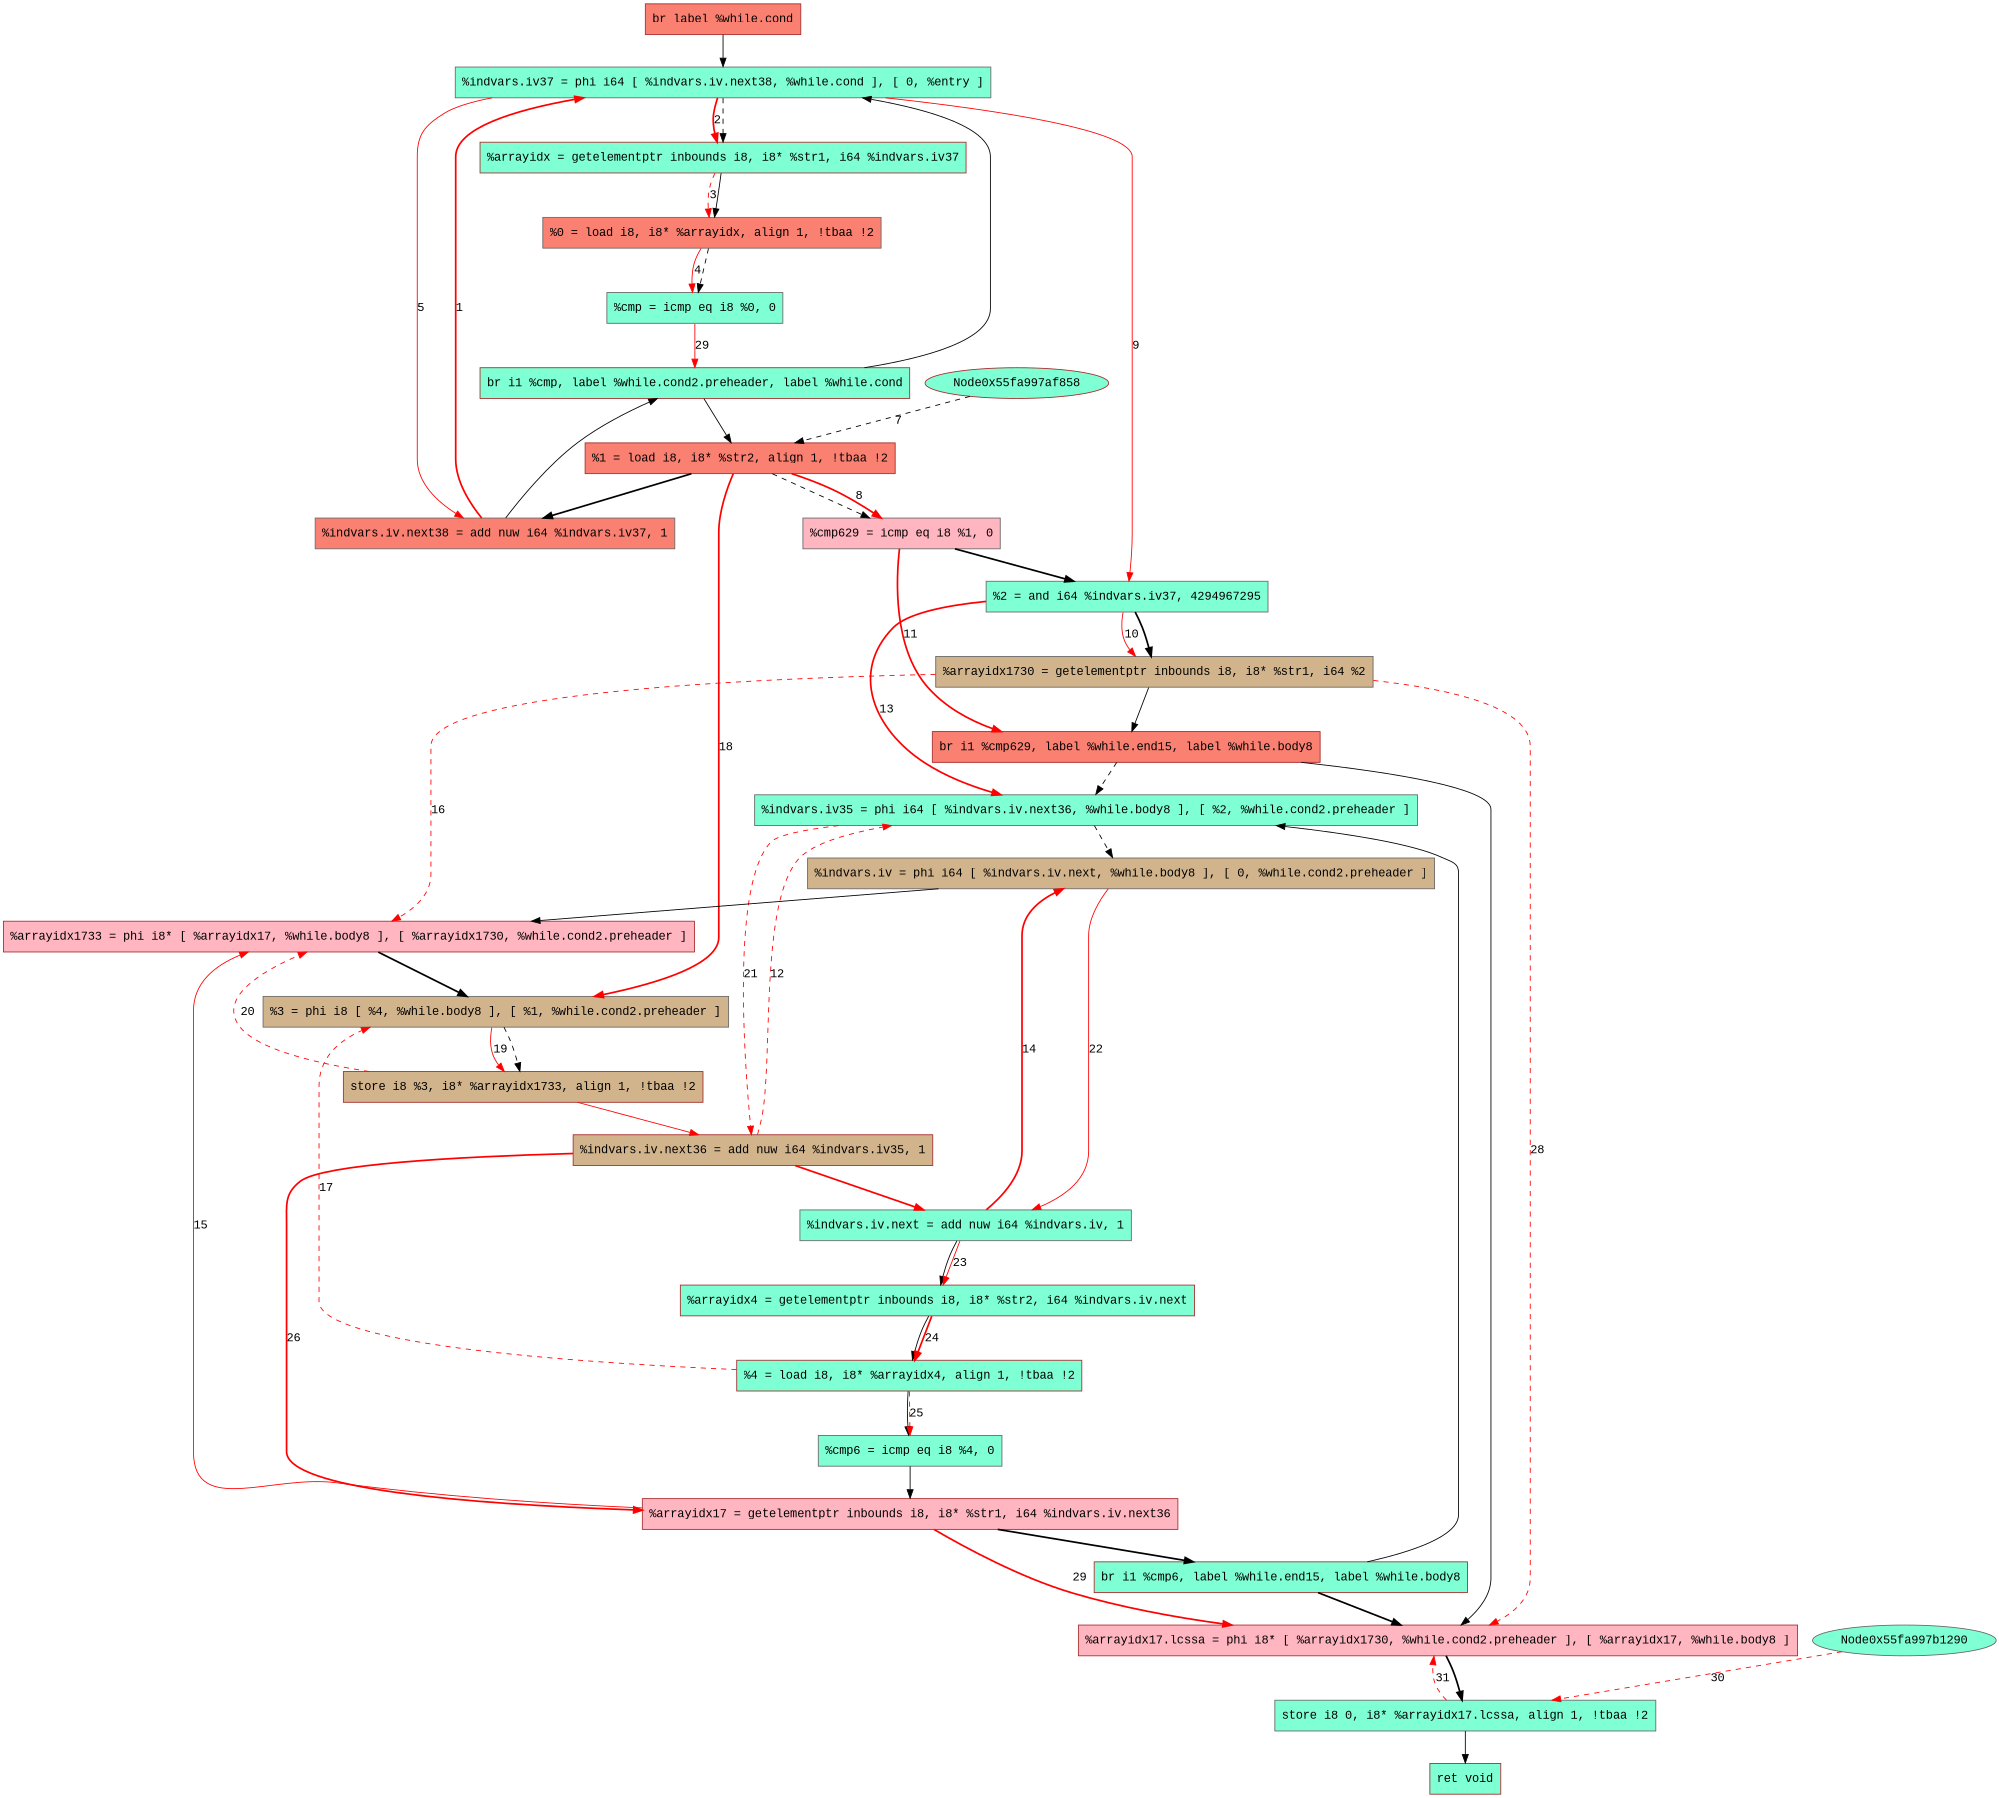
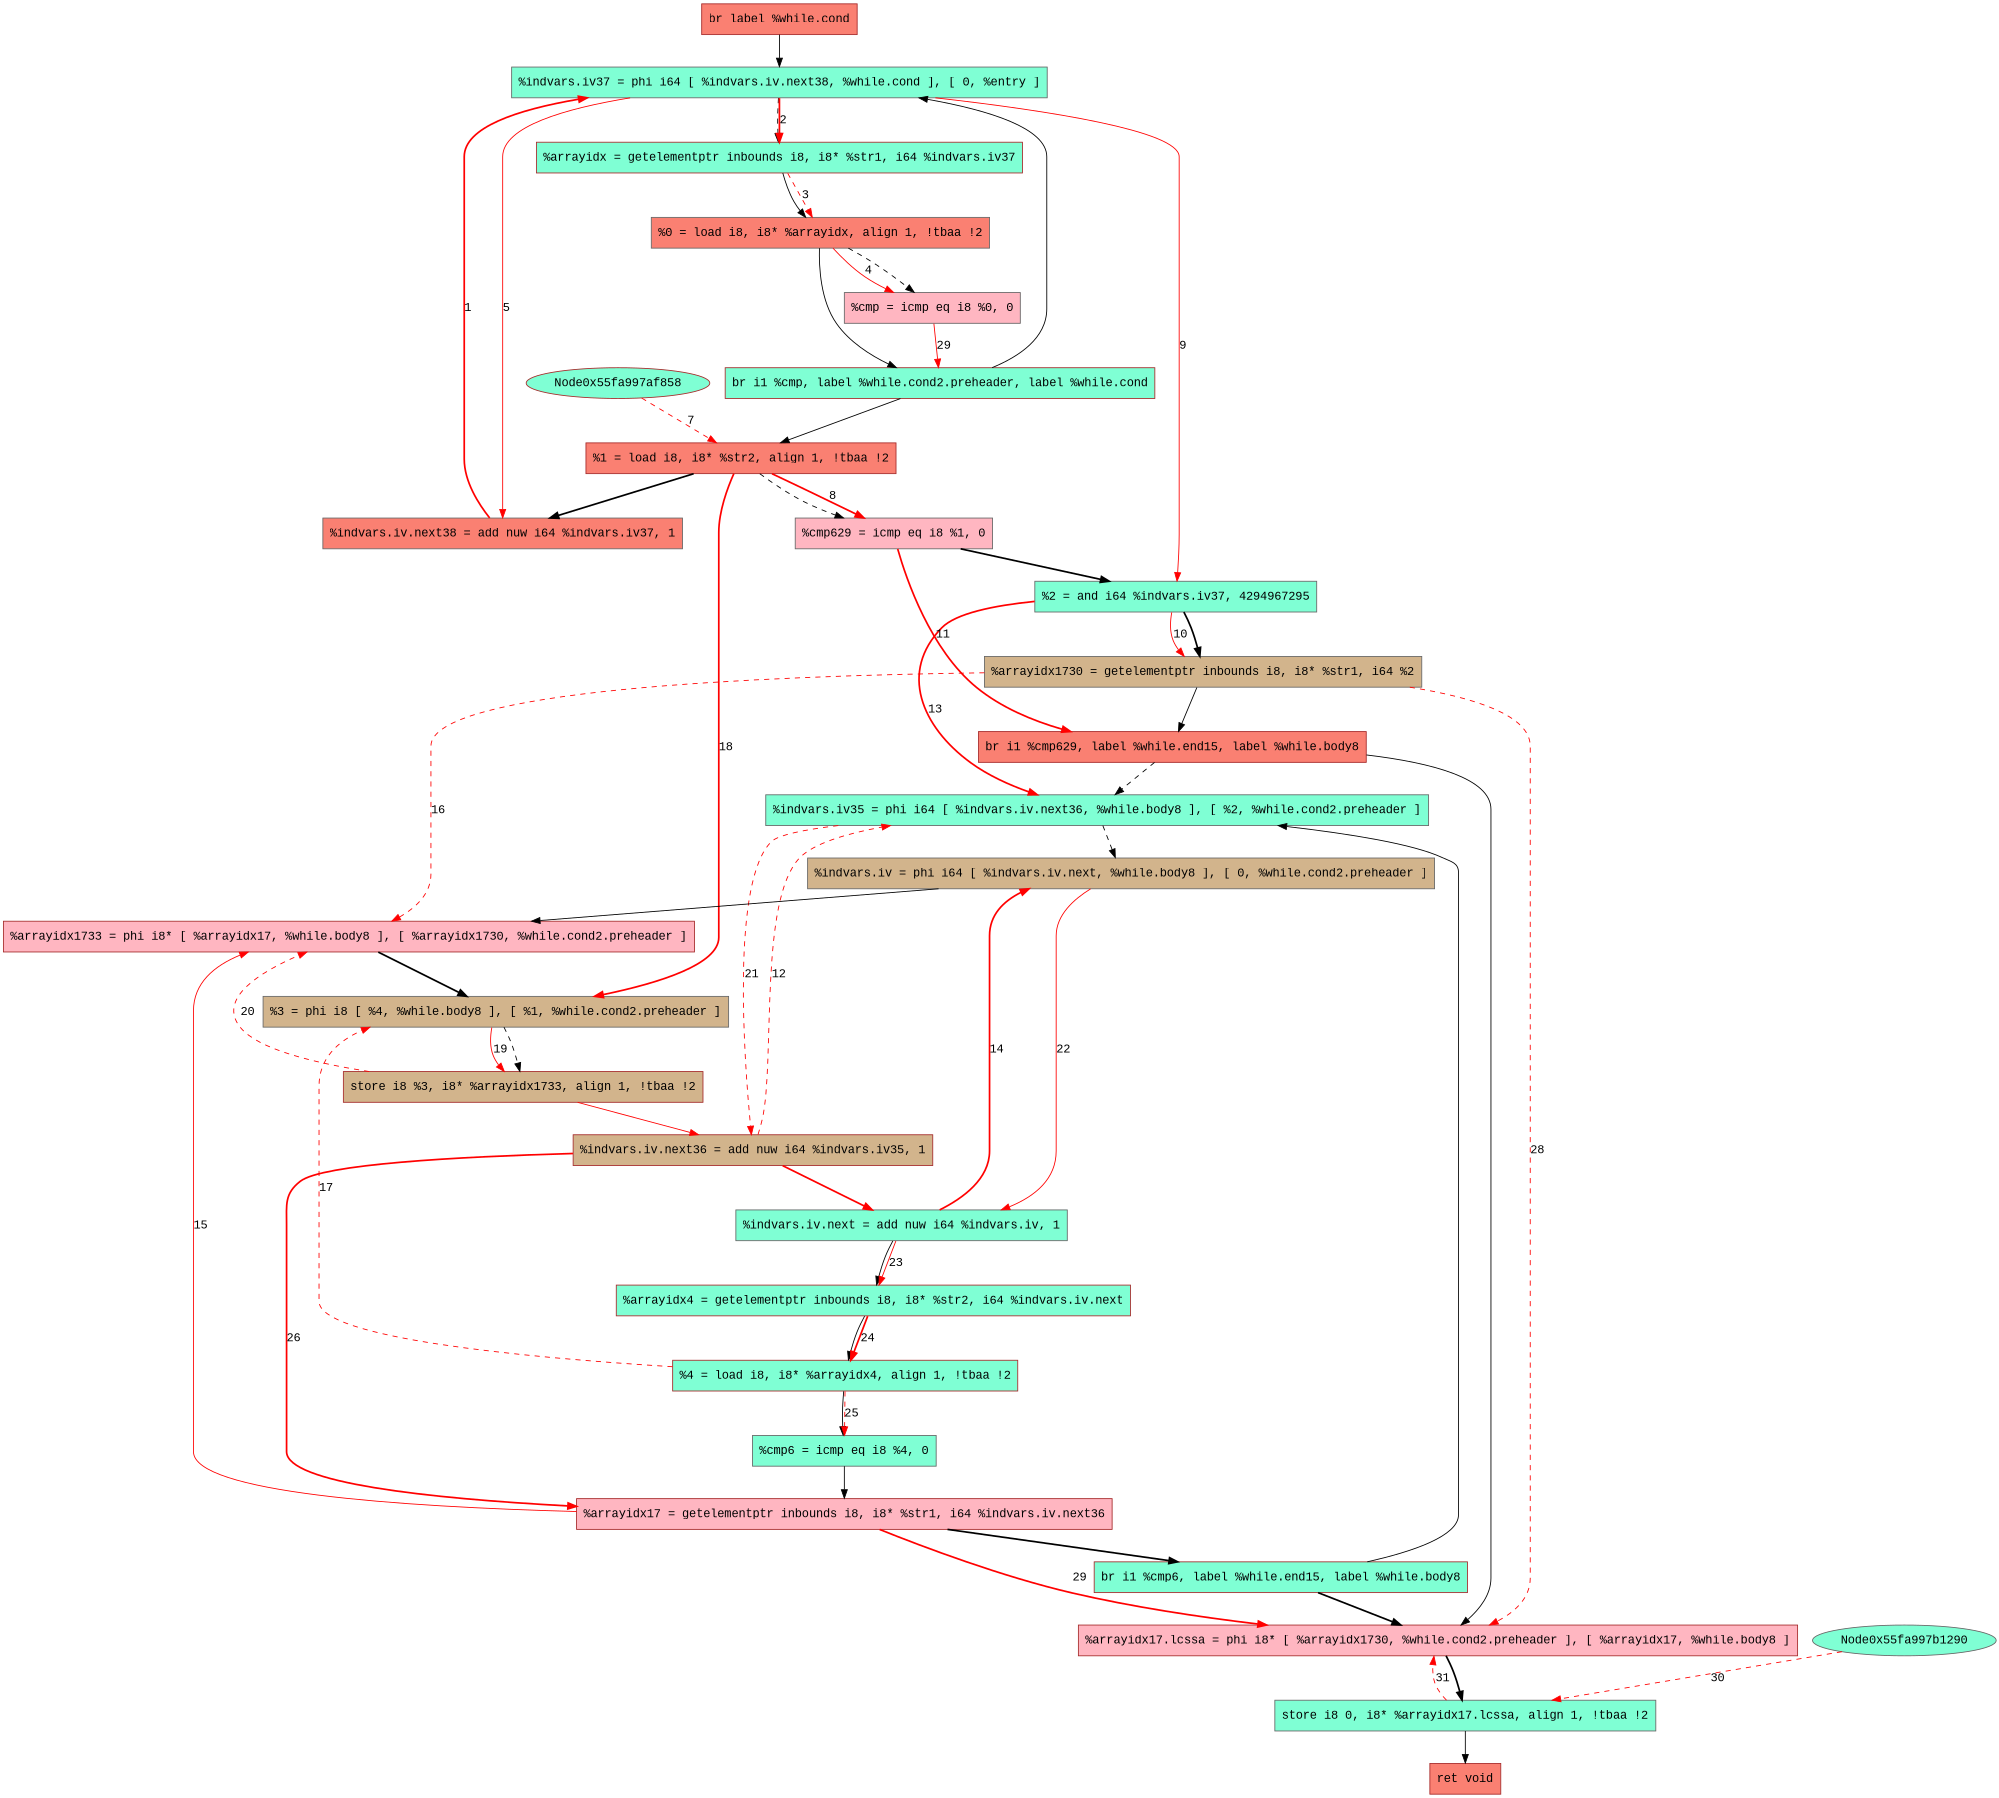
  digraph {
    fontname="Liberation Mono"
    node [color=brown fillcolor=aquamarine fontname="Liberation Mono" shape=record style=filled]
    edge [fontname="Liberation Mono" style=solid color=red]
    n1 [fillcolor=salmon label="  br label %while.cond"]
    n2 [color=gray40 label="  %indvars.iv37 = phi i64 [ %indvars.iv.next38, %while.cond ], [ 0, %entry ]"]
    n3 [label="  %arrayidx = getelementptr inbounds i8, i8* %str1, i64 %indvars.iv37"]
    n4 [color=gray40 fillcolor=salmon label="  %indvars.iv.next38 = add nuw i64 %indvars.iv37, 1"]
    n5 [color=gray40 label="  %2 = and i64 %indvars.iv37, 4294967295"]
    n6 [color=gray40 fillcolor=salmon label="  %0 = load i8, i8* %arrayidx, align 1, !tbaa !2"]
    n7 [label="  br i1 %cmp, label %while.cond2.preheader, label %while.cond"]
    n8 [color=gray40 fillcolor=tan label="  %arrayidx1730 = getelementptr inbounds i8, i8* %str1, i64 %2"]
    n9 [color=gray40 label="  %indvars.iv35 = phi i64 [ %indvars.iv.next36, %while.body8 ], [ %2, %while.cond2.preheader ]"]
-   n10 [color=gray40 label="  %cmp = icmp eq i8 %0, 0"]
+   n10 [color=gray40 fillcolor=lightpink label="  %cmp = icmp eq i8 %0, 0"]
    n11 [fillcolor=salmon label="  %1 = load i8, i8* %str2, align 1, !tbaa !2"]
    n12 [color=gray40 fillcolor=lightpink label="  %cmp629 = icmp eq i8 %1, 0"]
    n13 [color=gray40 fillcolor=tan label="  %3 = phi i8 [ %4, %while.body8 ], [ %1, %while.cond2.preheader ]"]
    n14 [fillcolor=salmon label="  br i1 %cmp629, label %while.end15, label %while.body8"]
    n15 [fillcolor=tan label="  store i8 %3, i8* %arrayidx1733, align 1, !tbaa !2"]
    n16 [fillcolor=lightpink label="  %arrayidx17.lcssa = phi i8* [ %arrayidx1730, %while.cond2.preheader ], [ %arrayidx17, %while.body8 ]"]
    n17 [fillcolor=lightpink label="  %arrayidx1733 = phi i8* [ %arrayidx17, %while.body8 ], [ %arrayidx1730, %while.cond2.preheader ]"]
    n18 [color=gray40 fillcolor=tan label="  %indvars.iv = phi i64 [ %indvars.iv.next, %while.body8 ], [ 0, %while.cond2.preheader ]"]
    n19 [fillcolor=tan label="  %indvars.iv.next36 = add nuw i64 %indvars.iv35, 1"]
    n20 [color=gray40 label="  store i8 0, i8* %arrayidx17.lcssa, align 1, !tbaa !2"]
    n21 [color=gray40 label="  %indvars.iv.next = add nuw i64 %indvars.iv, 1"]
    n22 [fillcolor=lightpink label="  %arrayidx17 = getelementptr inbounds i8, i8* %str1, i64 %indvars.iv.next36"]
    n23 [label="  %arrayidx4 = getelementptr inbounds i8, i8* %str2, i64 %indvars.iv.next"]
    n24 [label="  br i1 %cmp6, label %while.end15, label %while.body8"]
    n25 [label="  %4 = load i8, i8* %arrayidx4, align 1, !tbaa !2"]
    n26 [color=gray40 label="  %cmp6 = icmp eq i8 %4, 0"]
-   n27 [label="  ret void"]
+   n27 [fillcolor=salmon label="  ret void"]
    Node0x55fa997af858 [shape=""]
    Node0x55fa997b1290 [color=gray40 shape=""]
    n1 -> n2 [color=""]
    n2 -> n3 [style=dashed color=""]
    n2 -> n3 [label=2 style=bold]
    n2 -> n4 [label=5]
    n2 -> n5 [label=9]
    n3 -> n6 [color=""]
    n3 -> n6 [label=3 style=dashed]
    n4 -> n2 [label=1 style=bold]
-   n4 -> n7 [color=""]
+   n6 -> n7 [color=""]
    n5 -> n8 [style=bold color=""]
    n5 -> n8 [label=10]
    n5 -> n9 [label=13 style=bold]
    n6 -> n10 [style=dashed color=""]
    n6 -> n10 [label=4]
    n7 -> n2 [color=""]
    n7 -> n11 [color=""]
    n8 -> n14 [color=""]
    n8 -> n16 [label=28 style=dashed]
    n8 -> n17 [label=16 style=dashed]
    n9 -> n18 [style=dashed color=""]
    n9 -> n19 [label=21 style=dashed]
    n10 -> n7 [label=29]
    n11 -> n4 [style=bold color=""]
    n11 -> n12 [style=dashed color=""]
    n11 -> n12 [label=8 style=bold]
    n11 -> n13 [label=18 style=bold]
    n12 -> n5 [style=bold color=""]
    n12 -> n14 [label=11 style=bold]
    n13 -> n15 [style=dashed color=""]
    n13 -> n15 [label=19]
    n14 -> n9 [style=dashed color=""]
    n14 -> n16 [color=""]
    n15 -> n17 [label=20 style=dashed]
    n15 -> n19
    n16 -> n20 [style=bold color=""]
    n17 -> n13 [style=bold color=""]
    n18 -> n17 [color=""]
    n18 -> n21 [label=22]
    n19 -> n9 [label=12 style=dashed]
    n19 -> n21 [style=bold]
    n19 -> n22 [label=26 style=bold]
    n20 -> n16 [label=31 style=dashed]
    n20 -> n27 [color=""]
    n21 -> n18 [label=14 style=bold]
    n21 -> n23 [color=""]
    n21 -> n23 [label=23]
    n22 -> n16 [label=29 style=bold]
    n22 -> n17 [label=15]
    n22 -> n24 [style=bold color=""]
    n23 -> n25 [color=""]
    n23 -> n25 [label=24 style=bold]
    n24 -> n9 [color=""]
    n24 -> n16 [style=bold color=""]
    n25 -> n13 [label=17 style=dashed]
    n25 -> n26 [color=""]
    n25 -> n26 [label=25 style=dashed]
    n26 -> n22 [color=""]
-   Node0x55fa997af858 -> n11 [color=black label=7 style=dashed]
+   Node0x55fa997af858 -> n11 [label=7 style=dashed]
    Node0x55fa997b1290 -> n20 [label=30 style=dashed]
  }
